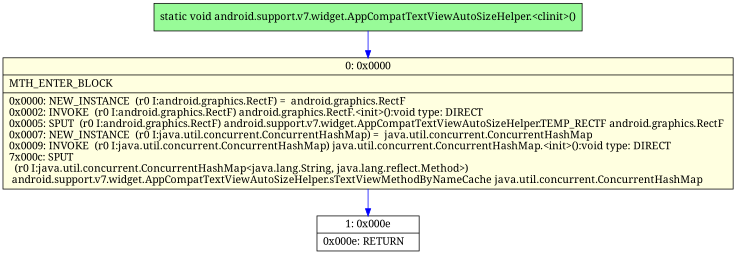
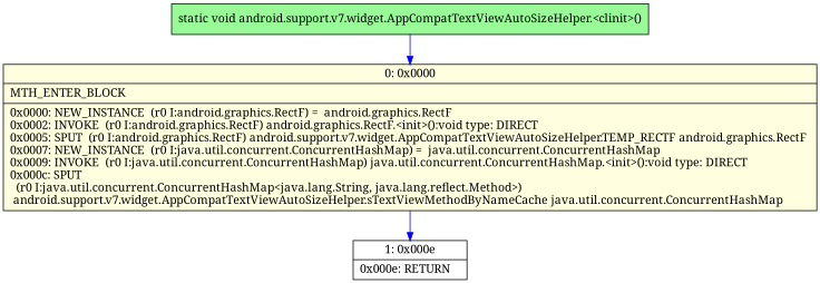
  digraph {
    fontname="Noto Serif"
    node [shape=record style=filled fontname="Noto Serif"]
    edge [color=blue fontname="Noto Serif"]
-   n1 [label="{0\:\ 0x0000|MTH_ENTER_BLOCK\l|0x0000: NEW_INSTANCE  (r0 I:android.graphics.RectF) =  android.graphics.RectF \l0x0002: INVOKE  (r0 I:android.graphics.RectF) android.graphics.RectF.\<init\>():void type: DIRECT \l0x0005: SPUT  (r0 I:android.graphics.RectF) android.support.v7.widget.AppCompatTextViewAutoSizeHelper.TEMP_RECTF android.graphics.RectF \l0x0007: NEW_INSTANCE  (r0 I:java.util.concurrent.ConcurrentHashMap) =  java.util.concurrent.ConcurrentHashMap \l0x0009: INVOKE  (r0 I:java.util.concurrent.ConcurrentHashMap) java.util.concurrent.ConcurrentHashMap.\<init\>():void type: DIRECT \l7x000c: SPUT  \l  (r0 I:java.util.concurrent.ConcurrentHashMap\<java.lang.String, java.lang.reflect.Method\>)\l android.support.v7.widget.AppCompatTextViewAutoSizeHelper.sTextViewMethodByNameCache java.util.concurrent.ConcurrentHashMap \l}" fillcolor=lightyellow]
+   n1 [label="{0\:\ 0x0000|MTH_ENTER_BLOCK\l|0x0000: NEW_INSTANCE  (r0 I:android.graphics.RectF) =  android.graphics.RectF \l0x0002: INVOKE  (r0 I:android.graphics.RectF) android.graphics.RectF.\<init\>():void type: DIRECT \l0x0005: SPUT  (r0 I:android.graphics.RectF) android.support.v7.widget.AppCompatTextViewAutoSizeHelper.TEMP_RECTF android.graphics.RectF \l0x0007: NEW_INSTANCE  (r0 I:java.util.concurrent.ConcurrentHashMap) =  java.util.concurrent.ConcurrentHashMap \l0x0009: INVOKE  (r0 I:java.util.concurrent.ConcurrentHashMap) java.util.concurrent.ConcurrentHashMap.\<init\>():void type: DIRECT \l0x000c: SPUT  \l  (r0 I:java.util.concurrent.ConcurrentHashMap\<java.lang.String, java.lang.reflect.Method\>)\l android.support.v7.widget.AppCompatTextViewAutoSizeHelper.sTextViewMethodByNameCache java.util.concurrent.ConcurrentHashMap \l}" fillcolor=lightyellow]
    n2 [label="{1\:\ 0x000e|0x000e: RETURN   \l}" fillcolor=white]
    n3 [label="{static void android.support.v7.widget.AppCompatTextViewAutoSizeHelper.\<clinit\>() }" fillcolor=palegreen]
    n1 -> n2
    n3 -> n1
  }
